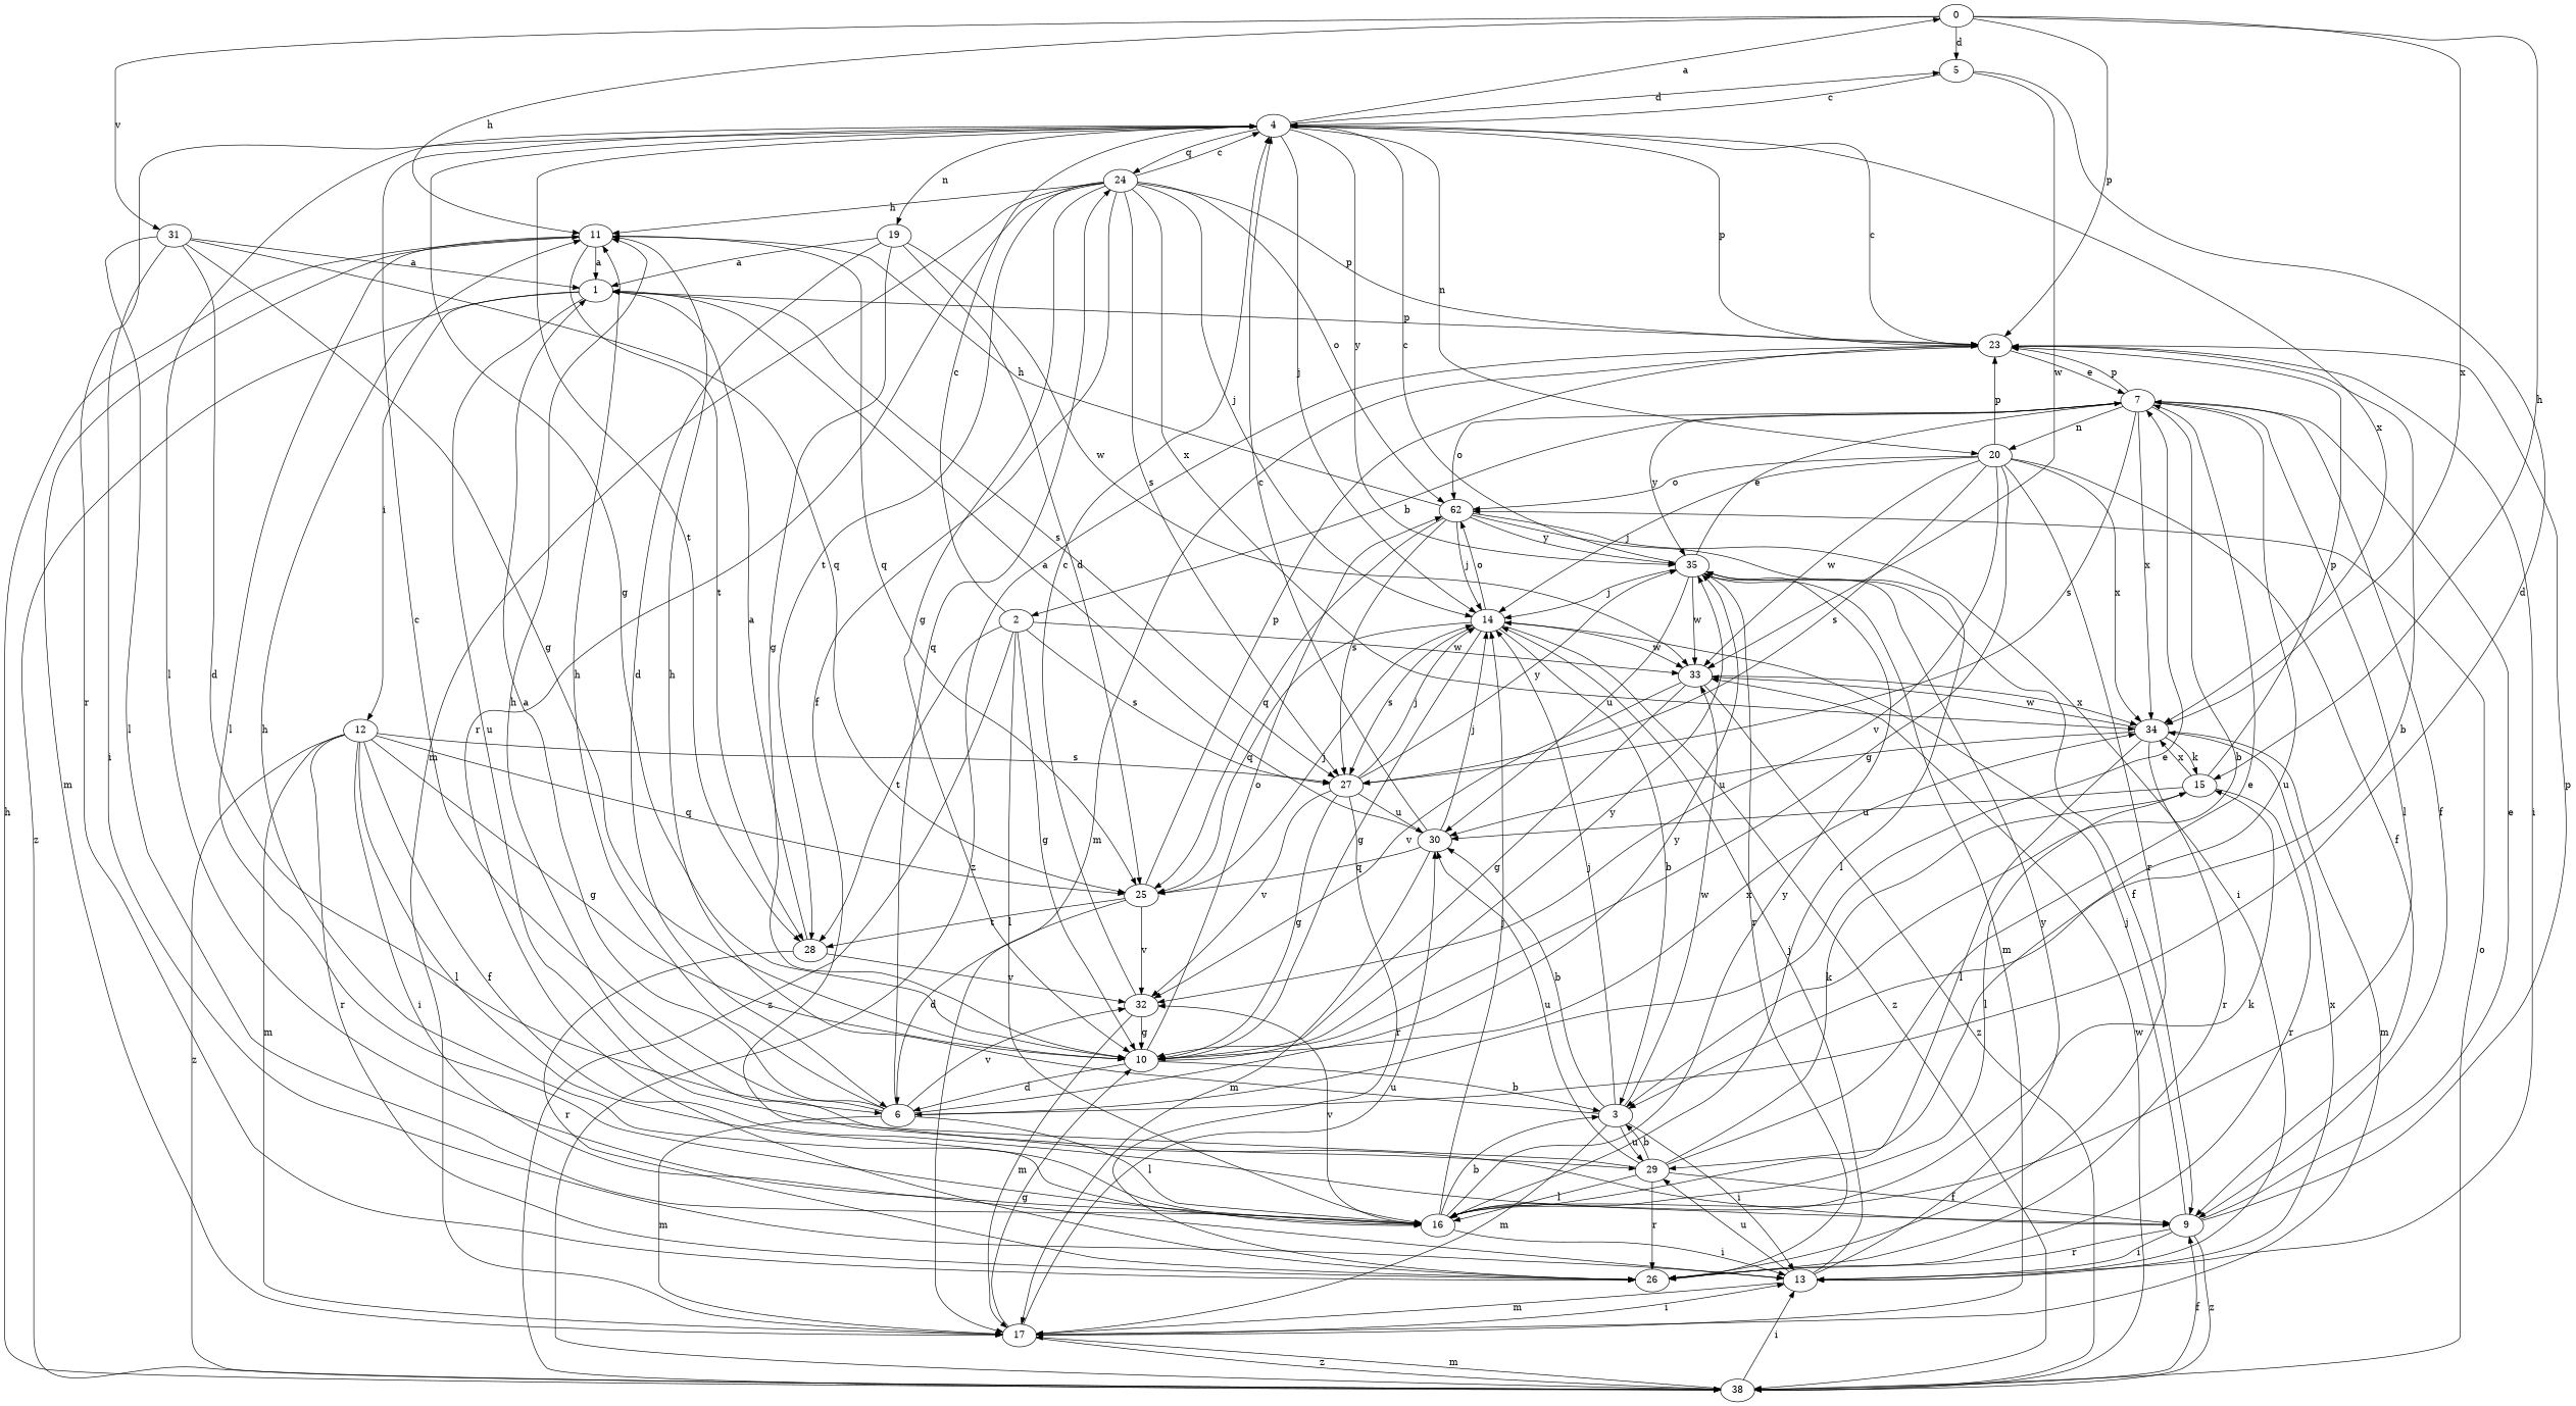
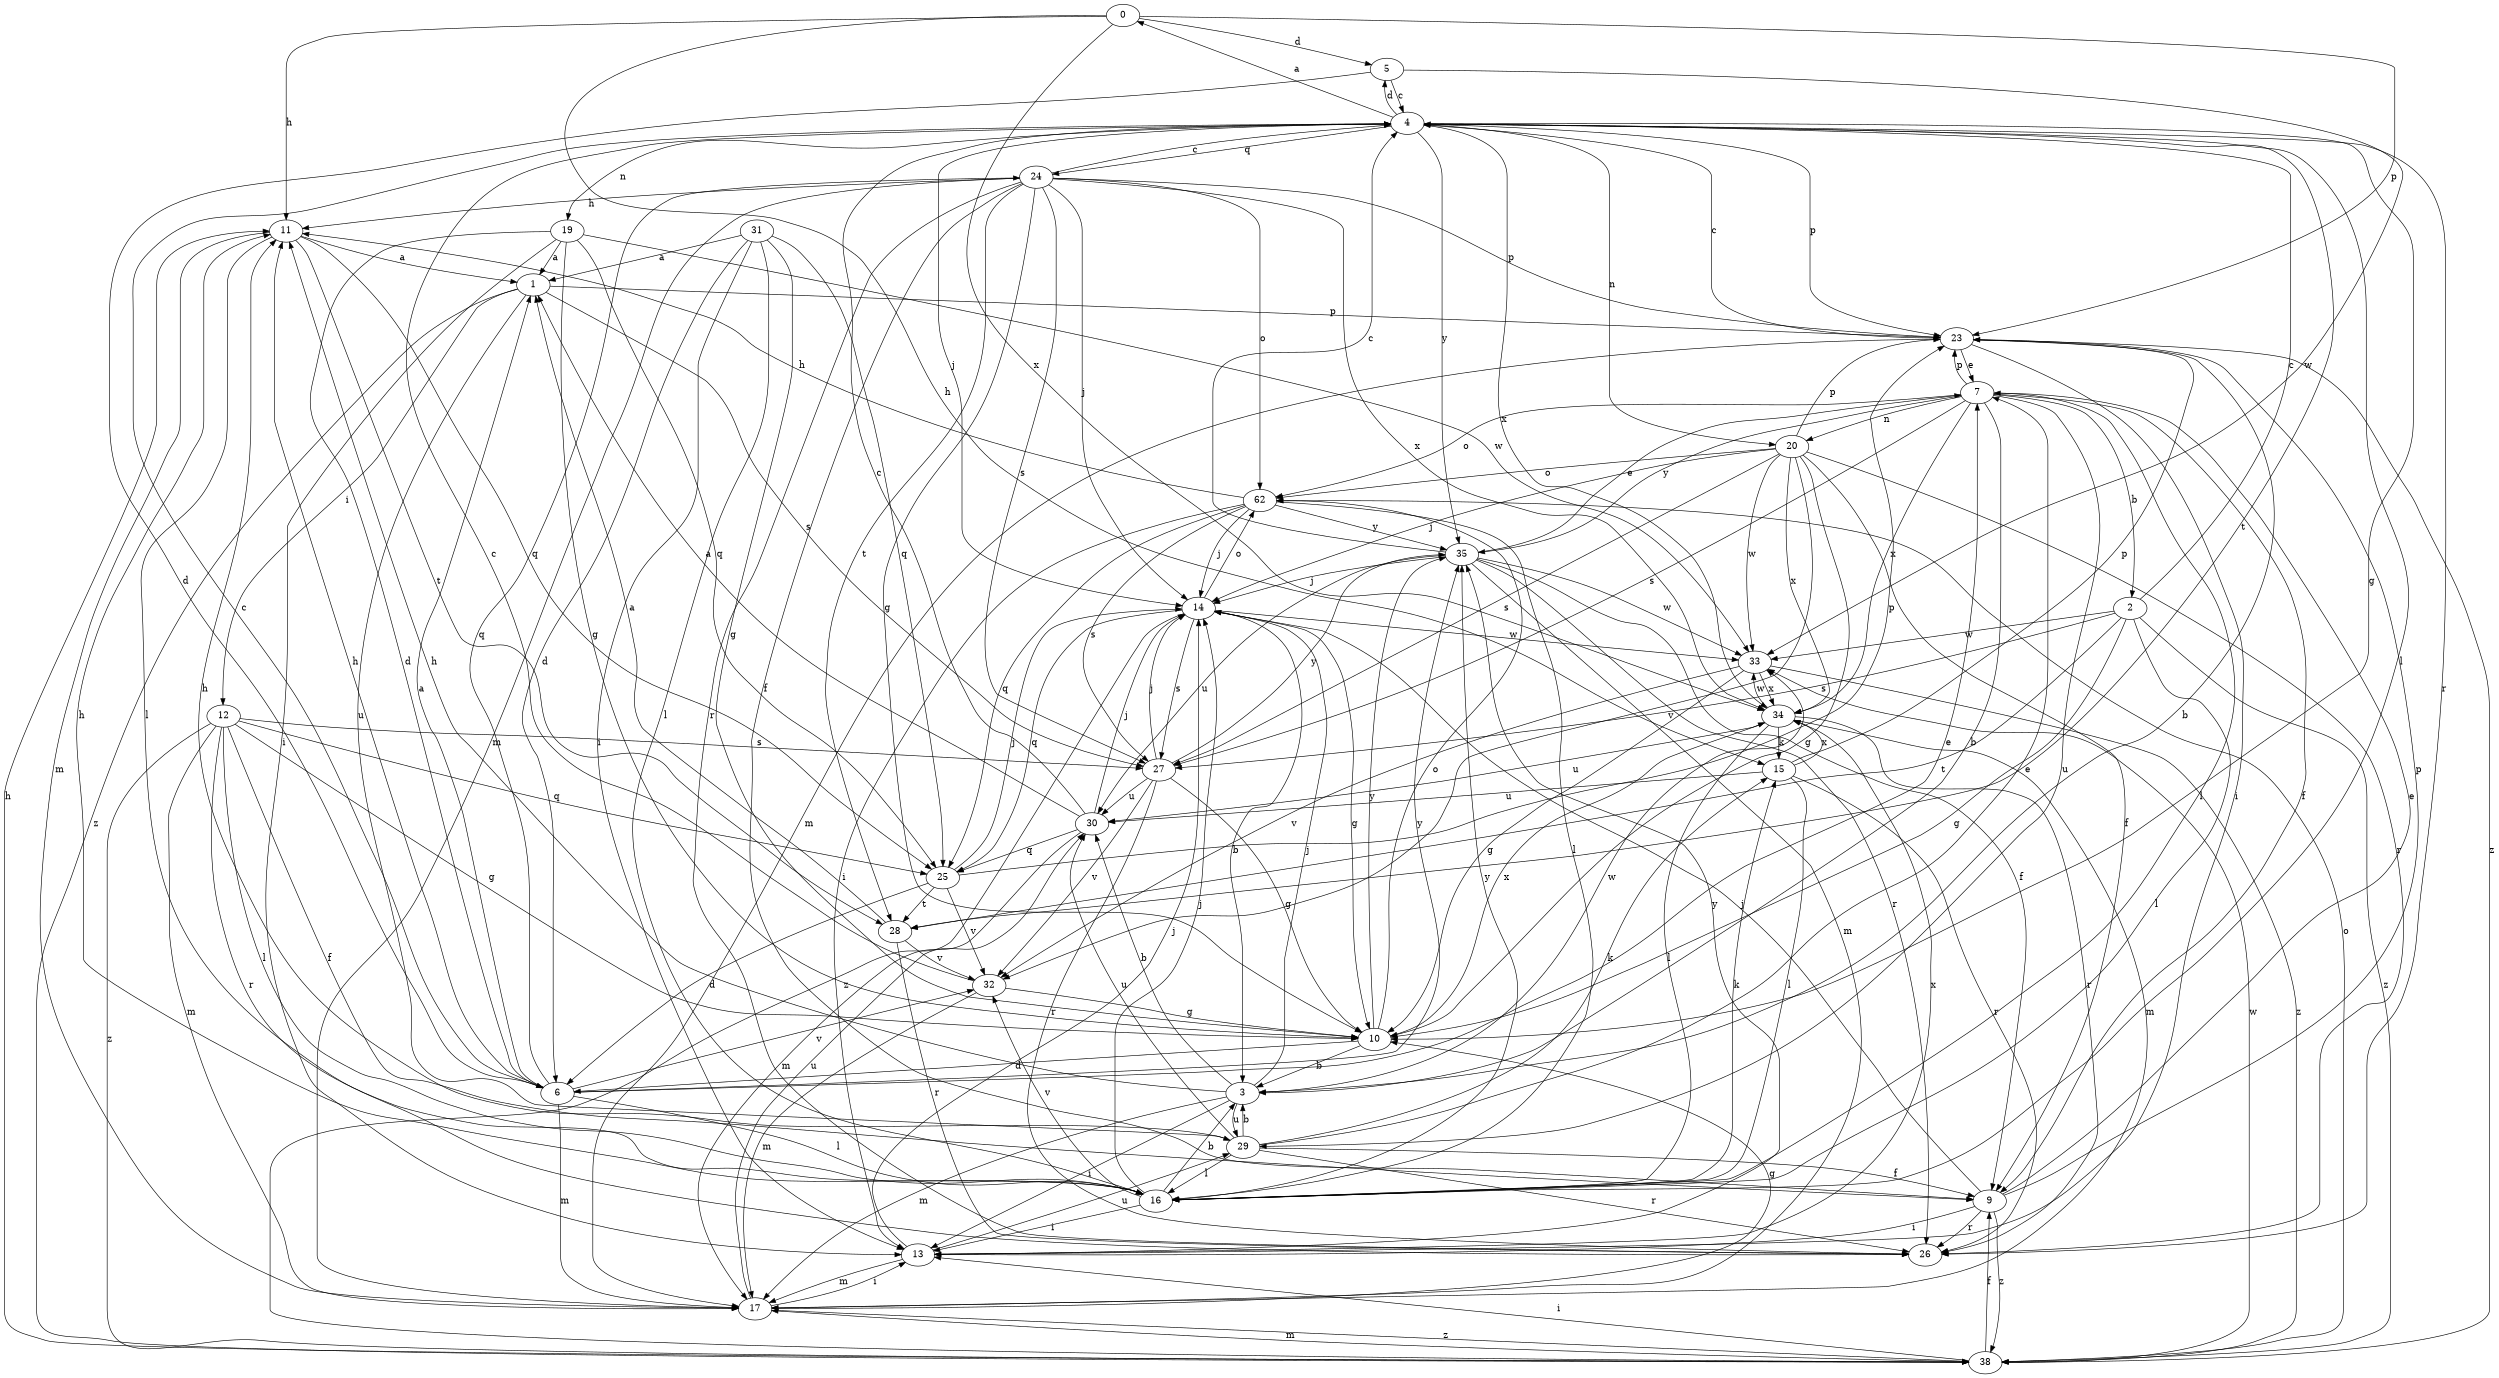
  strict digraph {
    0
    5
    11
    15
    23
    31
    34
    4
    33
    6
    1
    16
    28
    17
    25
    26
    30
    38
    3
    13
    7
    10
    12
    27
    29
    9
    14
    35
    32
    n30 [label=62]
    2
    19
    20
    24
    0 -> 5 [label=d]
    0 -> 11 [label=h]
    0 -> 15 [label=h]
    0 -> 23 [label=p]
-   0 -> 31 [label=v]
    0 -> 34 [label=x]
    5 -> 4 [label=c]
    5 -> 33 [label=w]
    5 -> 6 [label=d]
    11 -> 1 [label=a]
    11 -> 16 [label=l]
    11 -> 28 [label=t]
    11 -> 17 [label=m]
    11 -> 25 [label=q]
    15 -> 23 [label=p]
    15 -> 34 [label=x]
    15 -> 16 [label=l]
    15 -> 26 [label=r]
    15 -> 30 [label=u]
    23 -> 4 [label=c]
    23 -> 17 [label=m]
    23 -> 38 [label=z]
    23 -> 3 [label=b]
    23 -> 13 [label=i]
    23 -> 7 [label=e]
    31 -> 6 [label=d]
    31 -> 1 [label=a]
    31 -> 16 [label=l]
    31 -> 25 [label=q]
    31 -> 13 [label=i]
    31 -> 10 [label=g]
    34 -> 15 [label=k]
    34 -> 33 [label=w]
    34 -> 16 [label=l]
    34 -> 17 [label=m]
    34 -> 26 [label=r]
    34 -> 30 [label=u]
    4 -> 0 [label=a]
    4 -> 5 [label=d]
    4 -> 23 [label=p]
    4 -> 34 [label=x]
    4 -> 16 [label=l]
    4 -> 28 [label=t]
    4 -> 26 [label=r]
    4 -> 10 [label=g]
    4 -> 14 [label=j]
    4 -> 35 [label=y]
    4 -> 19 [label=n]
    4 -> 20 [label=n]
    4 -> 24 [label=q]
    33 -> 34 [label=x]
    33 -> 38 [label=z]
    33 -> 10 [label=g]
    33 -> 32 [label=v]
    6 -> 11 [label=h]
    6 -> 4 [label=c]
    6 -> 1 [label=a]
    6 -> 16 [label=l]
    6 -> 17 [label=m]
    6 -> 7 [label=e]
    6 -> 35 [label=y]
    6 -> 32 [label=v]
    6 -> 24 [label=q]
    1 -> 23 [label=p]
    1 -> 38 [label=z]
    1 -> 12 [label=i]
    1 -> 27 [label=s]
    1 -> 29 [label=u]
    16 -> 11 [label=h]
    16 -> 15 [label=k]
    16 -> 3 [label=b]
    16 -> 13 [label=i]
    16 -> 14 [label=j]
    16 -> 35 [label=y]
    16 -> 32 [label=v]
    28 -> 1 [label=a]
    28 -> 26 [label=r]
    28 -> 32 [label=v]
    17 -> 30 [label=u]
    17 -> 38 [label=z]
    17 -> 13 [label=i]
    17 -> 10 [label=g]
    25 -> 23 [label=p]
    25 -> 6 [label=d]
    25 -> 28 [label=t]
    25 -> 14 [label=j]
    25 -> 32 [label=v]
    30 -> 4 [label=c]
    30 -> 1 [label=a]
    30 -> 17 [label=m]
    30 -> 25 [label=q]
    30 -> 14 [label=j]
    38 -> 11 [label=h]
    38 -> 33 [label=w]
    38 -> 17 [label=m]
    38 -> 13 [label=i]
    38 -> 9 [label=f]
    38 -> n30 [label=o]
    3 -> 11 [label=h]
    3 -> 33 [label=w]
    3 -> 17 [label=m]
    3 -> 30 [label=b]
    3 -> 13 [label=i]
    3 -> 29 [label=u]
    3 -> 14 [label=j]
    13 -> 34 [label=x]
    13 -> 17 [label=m]
    13 -> 29 [label=u]
    13 -> 14 [label=j]
    13 -> 35 [label=y]
    7 -> 23 [label=p]
    7 -> 34 [label=x]
    7 -> 16 [label=l]
    7 -> 3 [label=b]
    7 -> 27 [label=s]
    7 -> 29 [label=u]
    7 -> 9 [label=f]
    7 -> 35 [label=y]
    7 -> n30 [label=o]
    7 -> 2 [label=b]
    7 -> 20 [label=n]
    10 -> 34 [label=x]
    10 -> 6 [label=d]
    10 -> 3 [label=b]
    10 -> 35 [label=y]
    10 -> n30 [label=o]
    12 -> 16 [label=l]
    12 -> 17 [label=m]
    12 -> 25 [label=q]
    12 -> 26 [label=r]
    12 -> 38 [label=z]
    12 -> 10 [label=g]
    12 -> 27 [label=s]
    12 -> 9 [label=f]
    27 -> 26 [label=r]
    27 -> 30 [label=u]
    27 -> 10 [label=g]
    27 -> 14 [label=j]
    27 -> 35 [label=y]
    27 -> 32 [label=v]
    29 -> 11 [label=h]
    29 -> 15 [label=k]
    29 -> 16 [label=l]
    29 -> 26 [label=r]
    29 -> 30 [label=u]
    29 -> 3 [label=b]
    29 -> 7 [label=e]
    29 -> 9 [label=f]
    9 -> 23 [label=p]
    9 -> 26 [label=r]
    9 -> 38 [label=z]
    9 -> 13 [label=i]
    9 -> 7 [label=e]
    9 -> 14 [label=j]
    14 -> 33 [label=w]
    14 -> 25 [label=q]
    14 -> 38 [label=z]
    14 -> 3 [label=b]
    14 -> 10 [label=g]
    14 -> 27 [label=s]
    14 -> n30 [label=o]
    35 -> 4 [label=c]
    35 -> 33 [label=w]
    35 -> 17 [label=m]
    35 -> 26 [label=r]
    35 -> 30 [label=u]
    35 -> 7 [label=e]
    35 -> 9 [label=f]
    35 -> 14 [label=j]
    32 -> 4 [label=c]
    32 -> 17 [label=m]
    32 -> 10 [label=g]
    n30 -> 11 [label=h]
    n30 -> 16 [label=l]
    n30 -> 25 [label=q]
    n30 -> 13 [label=i]
    n30 -> 27 [label=s]
    n30 -> 14 [label=j]
    n30 -> 35 [label=y]
    2 -> 4 [label=c]
    2 -> 33 [label=w]
    2 -> 16 [label=l]
    2 -> 28 [label=t]
    2 -> 38 [label=z]
    2 -> 10 [label=g]
    2 -> 27 [label=s]
    19 -> 33 [label=w]
    19 -> 6 [label=d]
    19 -> 1 [label=a]
-   19 -> 25 [label=d]
-   12 -> 13 [label=i]
+   19 -> 25 [label=q]
+   19 -> 13 [label=i]
    19 -> 10 [label=g]
    20 -> 23 [label=p]
    20 -> 34 [label=x]
    20 -> 33 [label=w]
    20 -> 26 [label=r]
    20 -> 10 [label=g]
    20 -> 27 [label=s]
    20 -> 9 [label=f]
    20 -> 14 [label=j]
    20 -> 32 [label=v]
    20 -> n30 [label=o]
    24 -> 11 [label=h]
    24 -> 23 [label=p]
    24 -> 34 [label=x]
    24 -> 4 [label=c]
    24 -> 28 [label=t]
    24 -> 17 [label=m]
    24 -> 26 [label=r]
    24 -> 10 [label=g]
    24 -> 27 [label=s]
    24 -> 9 [label=f]
    24 -> 14 [label=j]
    24 -> n30 [label=o]
  }
